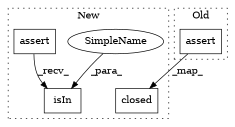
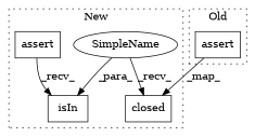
  digraph {
    node [a=32 shape=box]
    n1 [l="7,1" label=closed s="5853,5887"]
    n2 [l="5,1" label=isIn s="5842,5888"]
    n3 [l="11,1" label=assert s="5798,5840"]
    n4 [a=42 l=5 label=SimpleName s=5847 shape=ellipse]
    n5 [l="25,1" label=assert s="2614,2673"]
    subgraph cluster_1 {
      label=New
      style=dotted
      n1
      n2
      n3
      n4
    }
    subgraph cluster_2 {
      label=Old
      style=dotted
      n5
    }
    n3 -> n2 [label=_recv_]
+   n4 -> n1 [label=_recv_]
    n4 -> n2 [label=_para_]
    n5 -> n1 [label=_map_]
  }
